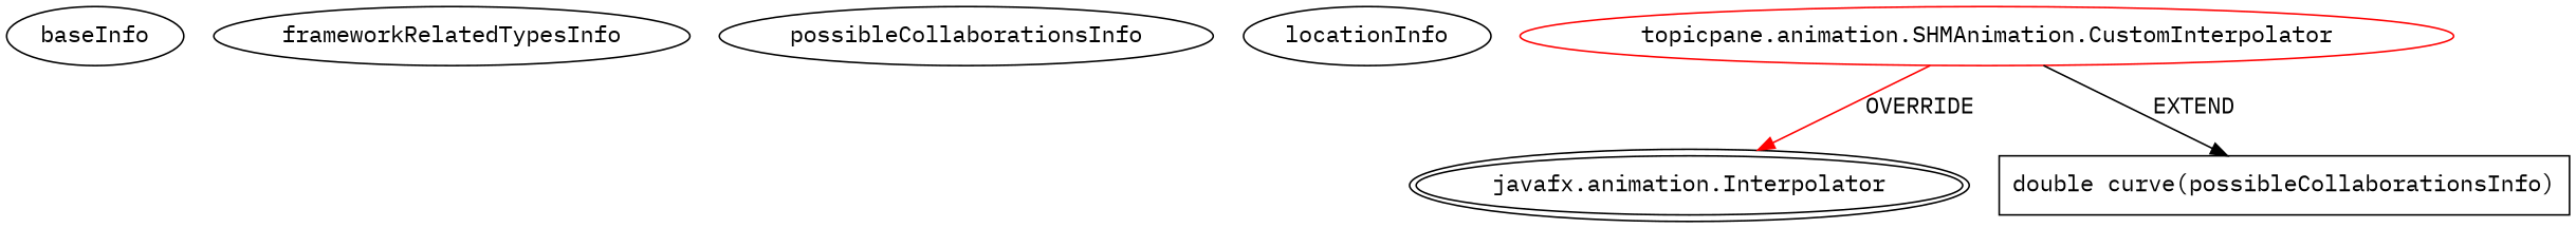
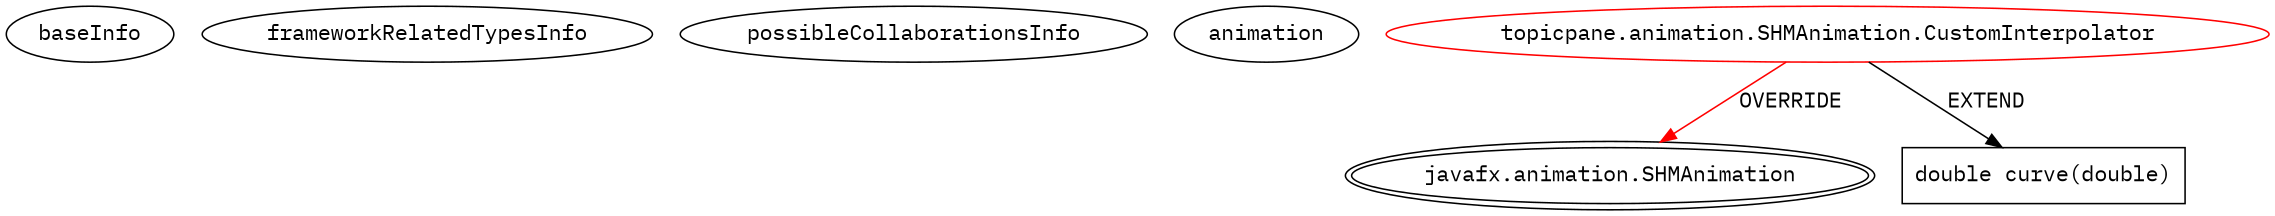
  digraph {
    fontname="IBM Plex Mono"
    node [fontname="IBM Plex Mono"]
    edge [fontname="IBM Plex Mono"]
    baseInfo [category=extension_graph graphId=2300 isAnonymous=false possibleRelation=false]
    frameworkRelatedTypesInfo [0="javafx.animation.Interpolator"]
    possibleCollaborationsInfo
-   locationInfo [contextSignature=CustomInterpolator filePath="/cmd802-projectmain/projectmain-master/GroupProject/src/topicpane/animation/SHMAnimation.java" graphId=2300 projectName="cmd802-projectmain"]
+   locationInfo [contextSignature=CustomInterpolator filePath="/cmd802-projectmain/projectmain-master/GroupProject/src/topicpane/animation/SHMAnimation.java" graphId=2300 projectName="cmd802-projectmain" label=animation]
    n5 [color=red isFrameworkType=false label="topicpane.animation.SHMAnimation.CustomInterpolator" vertexType=ROOT_CLIENT_CLASS_DECLARATION]
-   n6 [isFrameworkType=true label="javafx.animation.Interpolator" peripheries=2 vertexType=FRAMEWORK_CLASS_TYPE]
-   n7 [isFrameworkType=false label="double curve(possibleCollaborationsInfo)" shape=box vertexType=OVERRIDING_METHOD_DECLARATION]
+   n6 [isFrameworkType=true label="javafx.animation.SHMAnimation" peripheries=2 vertexType=FRAMEWORK_CLASS_TYPE]
+   n7 [isFrameworkType=false label="double curve(double)" shape=box vertexType=OVERRIDING_METHOD_DECLARATION]
    n5 -> n6 [color=red label=OVERRIDE]
    n5 -> n7 [label=EXTEND]
  }
